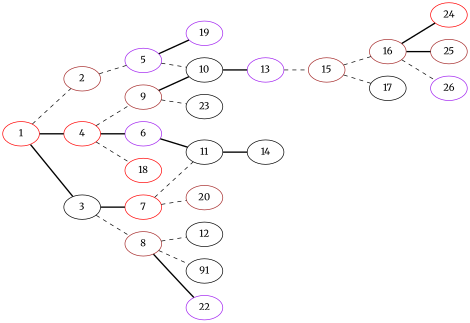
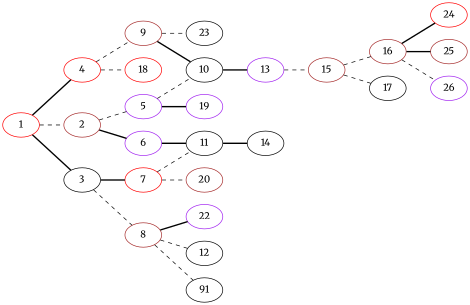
  graph {
    fontname=Merriweather
    rankdir=LR
    node [chem=C color=black fontname=Merriweather]
    edge [fontname=Merriweather style=dashed valence=1]
    1 [color=red]
    2 [color=brown]
    3
    4 [color=red]
    5 [color=purple]
    6 [chem=O color=purple]
    7 [color=red]
    8 [color=brown]
    9 [color=brown]
    18 [chem=H color=red]
    10
    19 [chem=H color=purple]
    11
    20 [chem=H color=brown]
    12 [chem=Br]
    n16 [chem=H label=91]
    22 [chem=H color=purple]
    23 [chem=H]
    13 [chem=O color=purple]
    14 [chem=O]
    15 [color=brown]
    16 [color=brown]
    17 [chem=O]
    24 [chem=H color=red]
    25 [chem=H color=brown]
    26 [chem=H color=purple]
    1 -- 2 [valence=2]
    1 -- 3 [style=bold]
    1 -- 4 [style=bold]
    2 -- 5
-   4 -- 6 [style=bold]
+   2 -- 6 [style=bold]
    3 -- 7 [style=bold valence=2]
    3 -- 8
    4 -- 9 [valence=2]
    4 -- 18
    5 -- 10 [valence=2]
    5 -- 19 [style=bold]
    6 -- 11 [style=bold]
    7 -- 11
    7 -- 20
    8 -- 12
    8 -- n16
    8 -- 22 [style=bold]
    9 -- 10 [style=bold]
    9 -- 23
    10 -- 13 [style=bold]
    11 -- 14 [style=bold valence=2]
    13 -- 15
    15 -- 16
    15 -- 17 [valence=2]
    16 -- 24 [style=bold]
    16 -- 25 [style=bold]
    16 -- 26
  }
